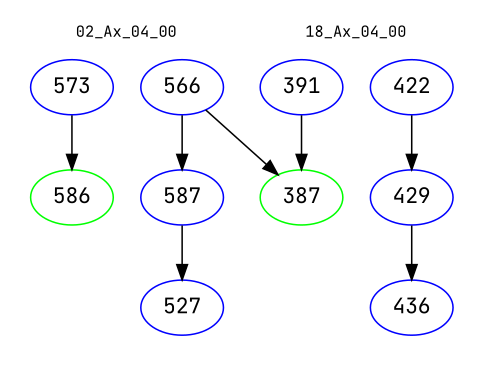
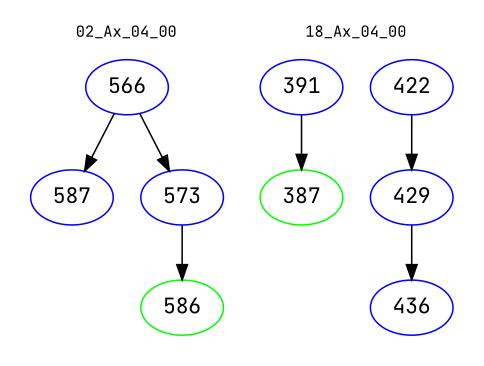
  digraph {
    fontname="JetBrains Mono"
    node [color=blue fontname="JetBrains Mono"]
    edge [color=black fontname="JetBrains Mono"]
    n1 [label=566]
    n2 [label=587]
    n3 [label=573]
-   n4 [label=527]
    n5 [color=green label=586]
    n6 [label=422]
    n7 [label=391]
    n8 [label=429]
    n9 [color=green label=387]
    n10 [label=436]
    subgraph cluster_1 {
      color=white
      fontsize=10
      label="02_Ax_04_00"
      n1
      n2
      n3
-     n4
      n5
    }
    subgraph cluster_2 {
      color=white
      fontsize=10
      label="18_Ax_04_00"
      n6
      n7
      n8
      n9
      n10
    }
    n1 -> n2
-   n1 -> n9
-   n2 -> n4
+   n1 -> n3
    n3 -> n5
    n6 -> n8
    n7 -> n9
    n8 -> n10
  }
